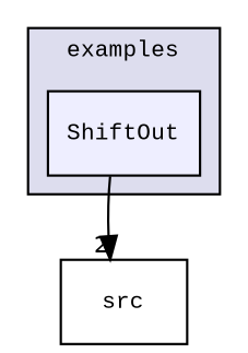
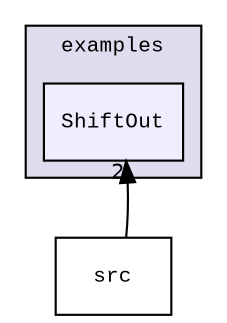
  digraph {
    compound=true
    fontname="Liberation Mono"
    node [fontname="Liberation Mono" fontsize=10 shape=box]
    n1 [fillcolor="#eeeeff" label=ShiftOut pencolor=black style=filled]
    n2 [label=src]
    subgraph cluster_1 {
      bgcolor="#ddddee"
      fontsize=10
      label=examples
      pencolor=black
      n1
    }
-   n1 -> n2 [headlabel=2 labeldistance=1.5 labelfontname=Helvetica labelfontsize=10 fontname="Liberation Mono"]
+   n2 -> n1 [headlabel=2 labeldistance=1.5 labelfontname=Helvetica labelfontsize=10 fontname="Liberation Mono"]
  }
